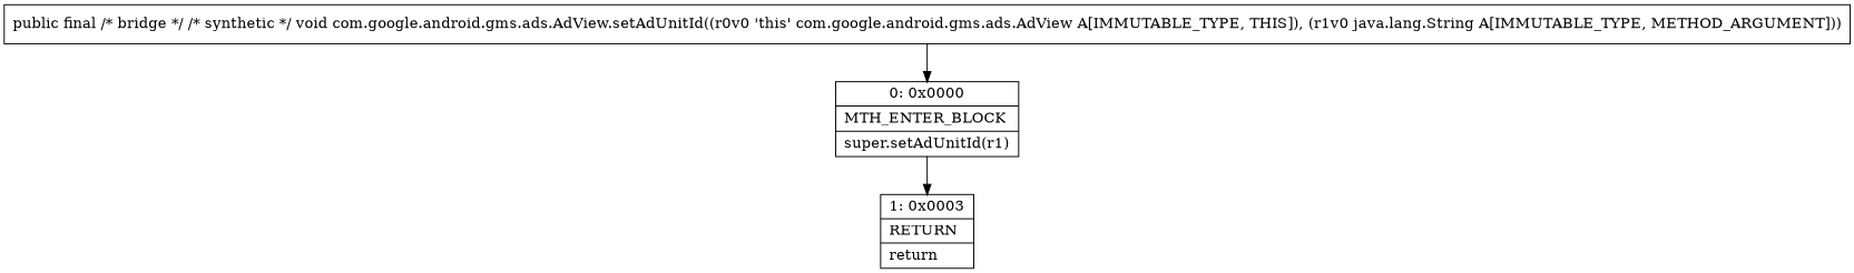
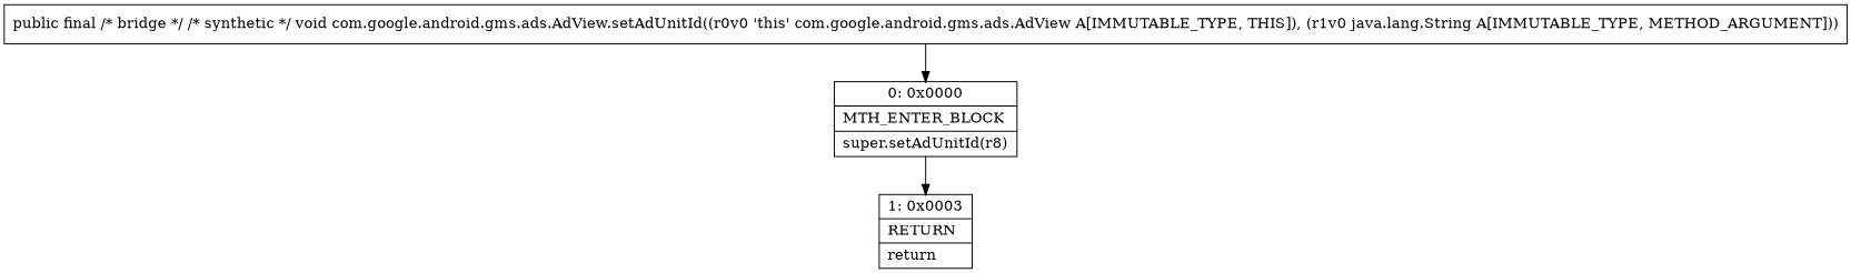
  digraph {
    node [shape=record]
-   n1 [label="{0\:\ 0x0000|MTH_ENTER_BLOCK\l|super.setAdUnitId(r1)\l}"]
+   n1 [label="{0\:\ 0x0000|MTH_ENTER_BLOCK\l|super.setAdUnitId(r8)\l}"]
    n2 [label="{1\:\ 0x0003|RETURN\l|return\l}"]
    n3 [label="{public final \/* bridge *\/ \/* synthetic *\/ void com.google.android.gms.ads.AdView.setAdUnitId((r0v0 'this' com.google.android.gms.ads.AdView A[IMMUTABLE_TYPE, THIS]), (r1v0 java.lang.String A[IMMUTABLE_TYPE, METHOD_ARGUMENT])) }"]
    n1 -> n2
    n3 -> n1
  }
